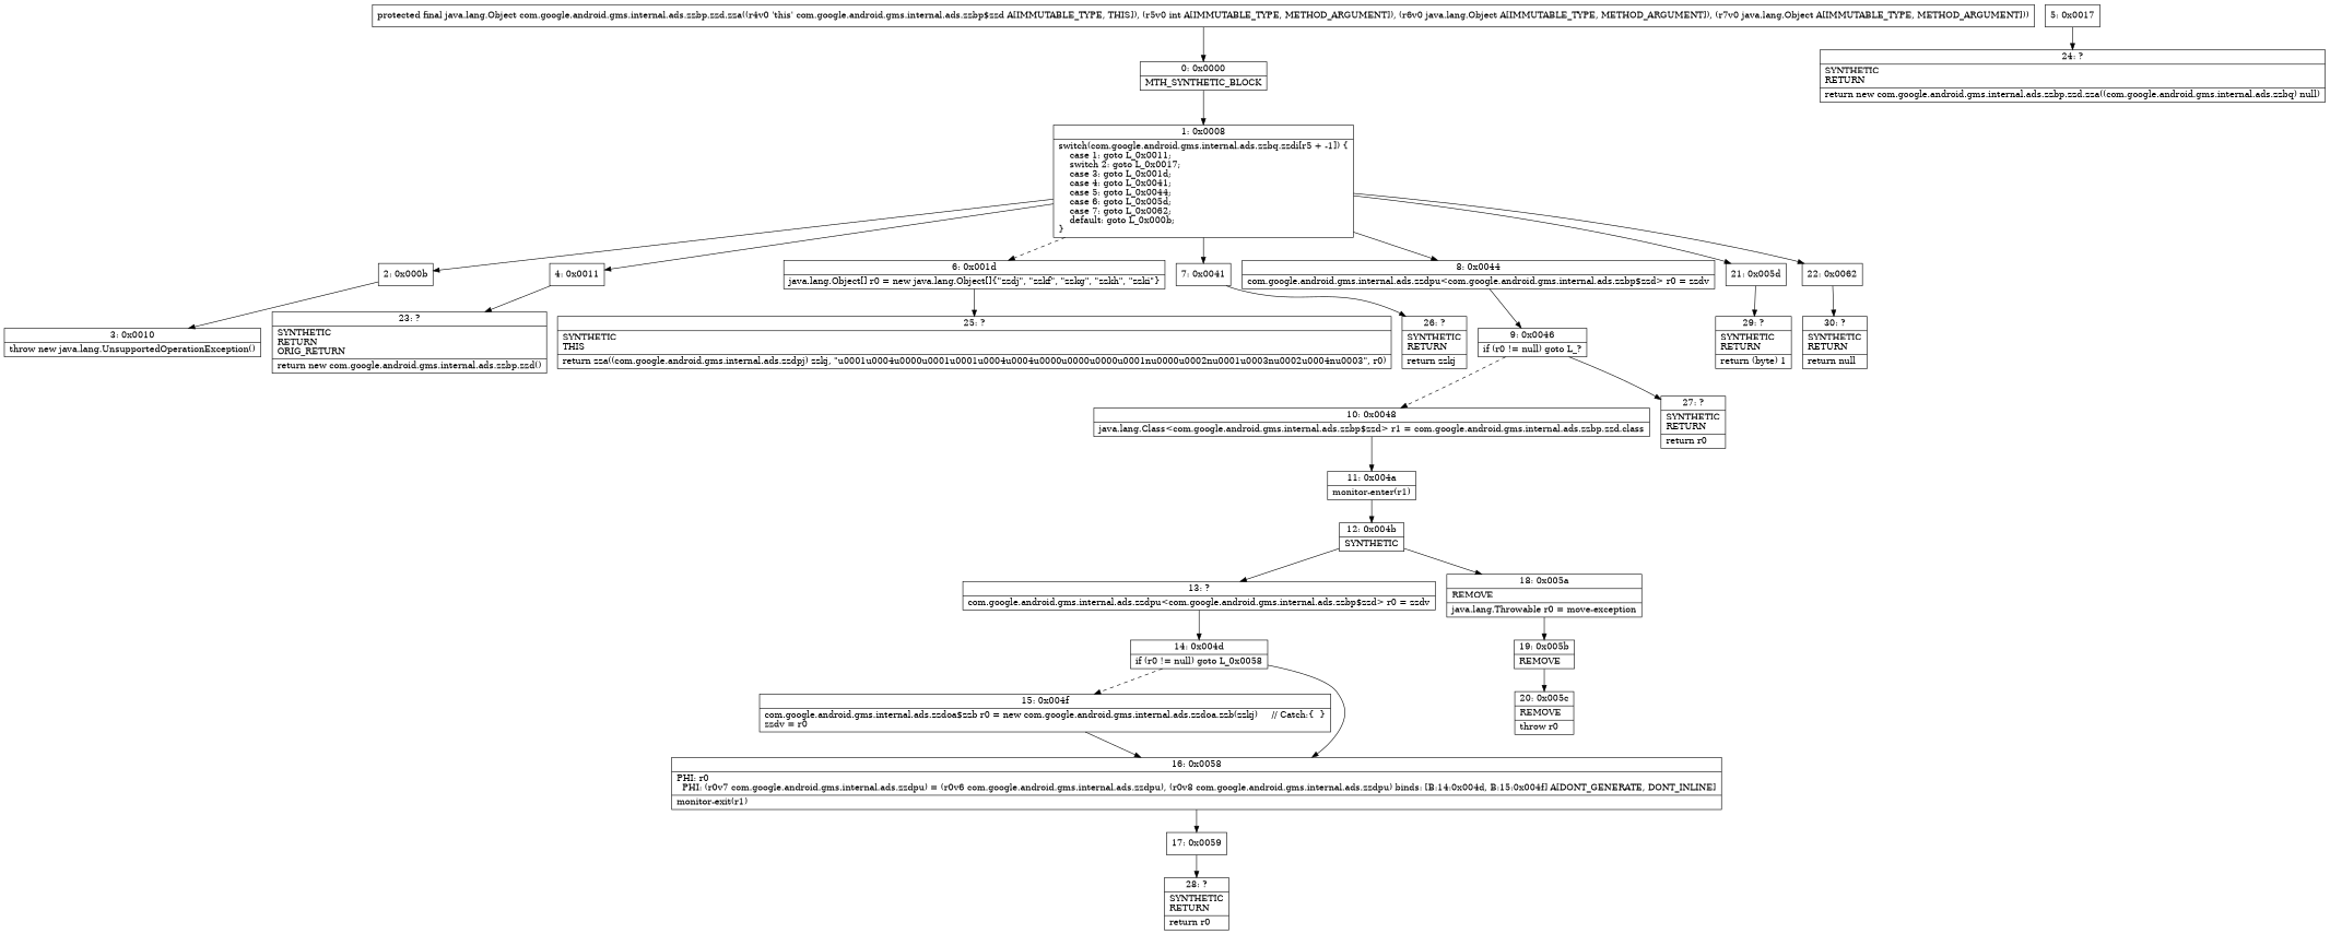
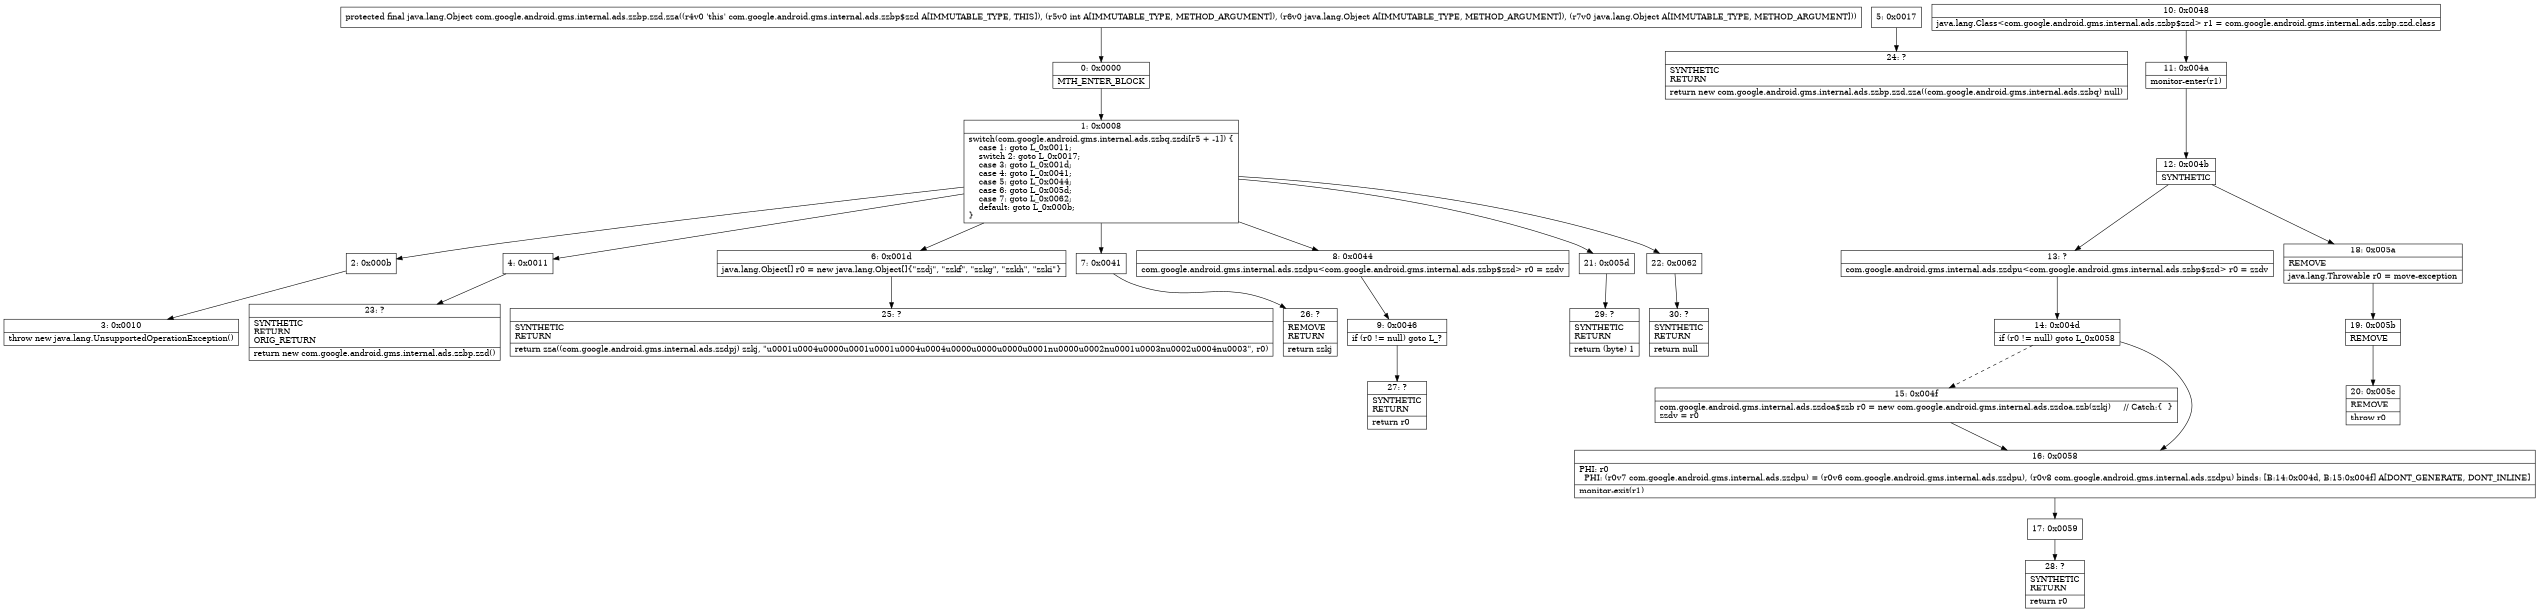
  digraph {
    node [shape=record]
-   n1 [label="{0\:\ 0x0000|MTH_SYNTHETIC_BLOCK\l}"]
+   n1 [label="{0\:\ 0x0000|MTH_ENTER_BLOCK\l}"]
    n2 [label="{1\:\ 0x0008|switch(com.google.android.gms.internal.ads.zzbq.zzdi[r5 + \-1]) \{\l    case 1: goto L_0x0011;\l    switch 2: goto L_0x0017;\l    case 3: goto L_0x001d;\l    case 4: goto L_0x0041;\l    case 5: goto L_0x0044;\l    case 6: goto L_0x005d;\l    case 7: goto L_0x0062;\l    default: goto L_0x000b;\l\}\l}"]
    n3 [label="{2\:\ 0x000b}"]
    n4 [label="{4\:\ 0x0011}"]
    n5 [label="{6\:\ 0x001d|java.lang.Object[] r0 = new java.lang.Object[]\{\"zzdj\", \"zzkf\", \"zzkg\", \"zzkh\", \"zzki\"\}\l}"]
    n6 [label="{7\:\ 0x0041}"]
    n7 [label="{8\:\ 0x0044|com.google.android.gms.internal.ads.zzdpu\<com.google.android.gms.internal.ads.zzbp$zzd\> r0 = zzdv\l}"]
    n8 [label="{21\:\ 0x005d}"]
    n9 [label="{22\:\ 0x0062}"]
    n10 [label="{3\:\ 0x0010|throw new java.lang.UnsupportedOperationException()\l}"]
    n11 [label="{23\:\ ?|SYNTHETIC\lRETURN\lORIG_RETURN\l|return new com.google.android.gms.internal.ads.zzbp.zzd()\l}"]
    n12 [label="{5\:\ 0x0017}"]
    n13 [label="{24\:\ ?|SYNTHETIC\lRETURN\l|return new com.google.android.gms.internal.ads.zzbp.zzd.zza((com.google.android.gms.internal.ads.zzbq) null)\l}"]
-   n14 [label="{25\:\ ?|SYNTHETIC\lTHIS\l|return zza((com.google.android.gms.internal.ads.zzdpj) zzkj, \"u0001u0004u0000u0001u0001u0004u0004u0000u0000u0000u0001nu0000u0002nu0001u0003nu0002u0004nu0003\", r0)\l}"]
-   n15 [label="{26\:\ ?|SYNTHETIC\lRETURN\l|return zzkj\l}"]
+   n14 [label="{25\:\ ?|SYNTHETIC\lRETURN\l|return zza((com.google.android.gms.internal.ads.zzdpj) zzkj, \"u0001u0004u0000u0001u0001u0004u0004u0000u0000u0000u0001nu0000u0002nu0001u0003nu0002u0004nu0003\", r0)\l}"]
+   n15 [label="{26\:\ ?|REMOVE\lRETURN\l|return zzkj\l}"]
    n16 [label="{9\:\ 0x0046|if (r0 != null) goto L_?\l}"]
    n17 [label="{29\:\ ?|SYNTHETIC\lRETURN\l|return (byte) 1\l}"]
    n18 [label="{30\:\ ?|SYNTHETIC\lRETURN\l|return null\l}"]
    n19 [label="{10\:\ 0x0048|java.lang.Class\<com.google.android.gms.internal.ads.zzbp$zzd\> r1 = com.google.android.gms.internal.ads.zzbp.zzd.class\l}"]
    n20 [label="{27\:\ ?|SYNTHETIC\lRETURN\l|return r0\l}"]
    n21 [label="{11\:\ 0x004a|monitor\-enter(r1)\l}"]
    n22 [label="{12\:\ 0x004b|SYNTHETIC\l}"]
    n23 [label="{13\:\ ?|com.google.android.gms.internal.ads.zzdpu\<com.google.android.gms.internal.ads.zzbp$zzd\> r0 = zzdv\l}"]
    n24 [label="{18\:\ 0x005a|REMOVE\l|java.lang.Throwable r0 = move\-exception\l}"]
    n25 [label="{14\:\ 0x004d|if (r0 != null) goto L_0x0058\l}"]
    n26 [label="{19\:\ 0x005b|REMOVE\l}"]
    n27 [label="{15\:\ 0x004f|com.google.android.gms.internal.ads.zzdoa$zzb r0 = new com.google.android.gms.internal.ads.zzdoa.zzb(zzkj)     \/\/ Catch:\{  \}\lzzdv = r0\l}"]
    n28 [label="{16\:\ 0x0058|PHI: r0 \l  PHI: (r0v7 com.google.android.gms.internal.ads.zzdpu) = (r0v6 com.google.android.gms.internal.ads.zzdpu), (r0v8 com.google.android.gms.internal.ads.zzdpu) binds: [B:14:0x004d, B:15:0x004f] A[DONT_GENERATE, DONT_INLINE]\l|monitor\-exit(r1)\l}"]
    n29 [label="{17\:\ 0x0059}"]
    n30 [label="{28\:\ ?|SYNTHETIC\lRETURN\l|return r0\l}"]
    n31 [label="{20\:\ 0x005c|REMOVE\l|throw r0\l}"]
    n32 [label="{protected final java.lang.Object com.google.android.gms.internal.ads.zzbp.zzd.zza((r4v0 'this' com.google.android.gms.internal.ads.zzbp$zzd A[IMMUTABLE_TYPE, THIS]), (r5v0 int A[IMMUTABLE_TYPE, METHOD_ARGUMENT]), (r6v0 java.lang.Object A[IMMUTABLE_TYPE, METHOD_ARGUMENT]), (r7v0 java.lang.Object A[IMMUTABLE_TYPE, METHOD_ARGUMENT])) }"]
    n1 -> n2
    n2 -> n3
    n2 -> n4
-   n2 -> n5 [style=dashed]
+   n2 -> n5
    n2 -> n6
    n2 -> n7
    n2 -> n8
    n2 -> n9
    n3 -> n10
    n4 -> n11
    n5 -> n14
    n6 -> n15
    n7 -> n16
    n8 -> n17
    n9 -> n18
    n12 -> n13
-   n16 -> n19 [style=dashed]
    n16 -> n20
    n19 -> n21
    n21 -> n22
    n22 -> n23
    n22 -> n24
    n23 -> n25
    n24 -> n26
    n25 -> n27 [style=dashed]
    n25 -> n28
    n26 -> n31
    n27 -> n28
    n28 -> n29
    n29 -> n30
    n32 -> n1
  }
